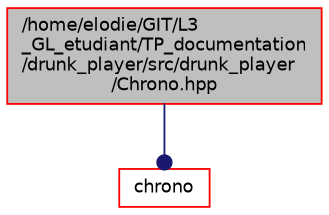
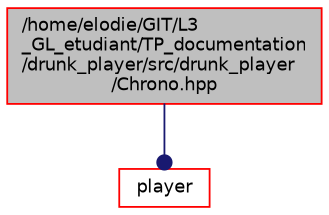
  digraph {
    node [color=red fontname=Helvetica fontsize=10 shape=record style=filled]
    n1 [fillcolor=grey75 fontcolor=black height=0.2 label="/home/elodie/GIT/L3\l_GL_etudiant/TP_documentation\l/drunk_player/src/drunk_player\l/Chrono.hpp" width=0.4]
-   n2 [fillcolor=white height=0.2 label=chrono width=0.4]
+   n2 [fillcolor=white height=0.2 label=player width=0.4]
    n1 -> n2 [color=midnightblue fontname=Helvetica fontsize=10 labelfontname=Helvetica labelfontsize=10 style=solid arrowhead=dot]
  }
